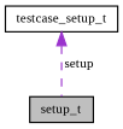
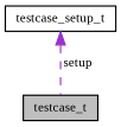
  digraph {
    fontname="Liberation Serif"
    node [color=black fontname="Liberation Serif" fontsize=10 shape=record style=filled]
-   n1 [fillcolor=grey75 fontcolor=black height=0.2 label=setup_t width=0.4]
+   n1 [fillcolor=grey75 fontcolor=black height=0.2 label=testcase_t width=0.4]
    n2 [fillcolor=white height=0.2 label=testcase_setup_t width=0.4]
    n2 -> n1 [color=darkorchid3 dir=back fontname="Liberation Serif" fontsize=10 label=" setup" labelfontname=Helvetica labelfontsize=10 style=dashed]
  }
